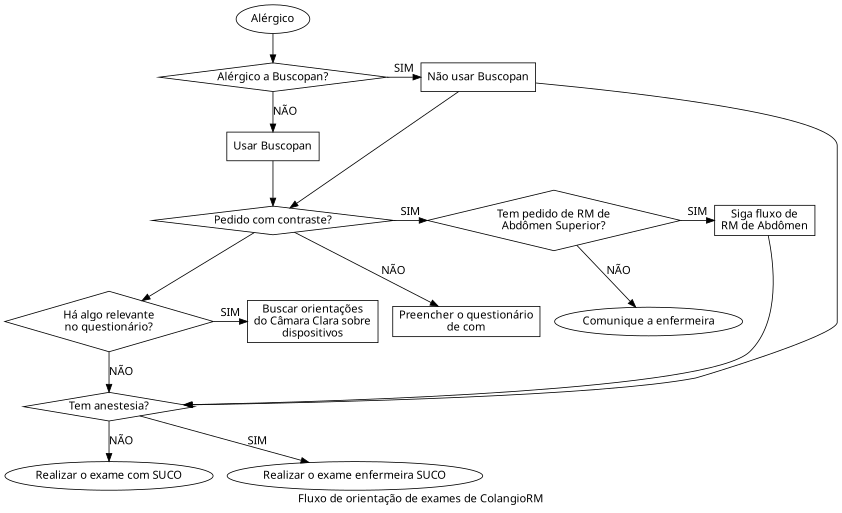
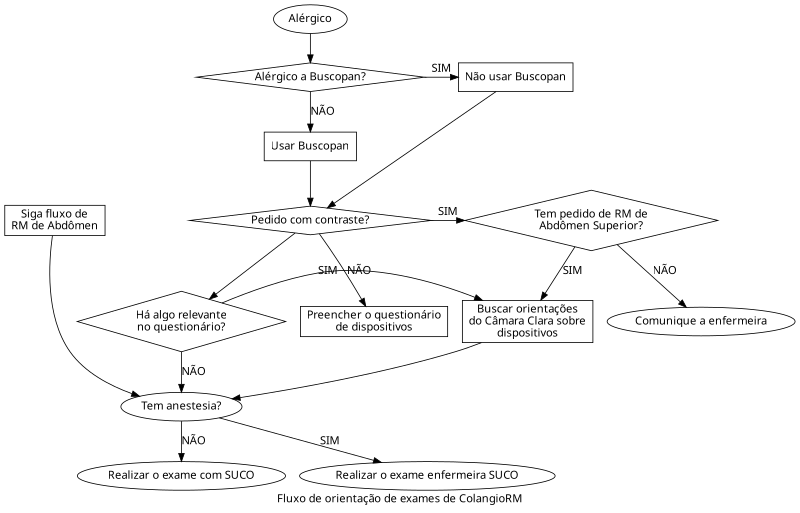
  digraph {
    fontname="Noto Sans"
    label="Fluxo de orientação de exames de ColangioRM"
    node [fontname="Noto Sans" shape=diamond]
    edge [fontname="Noto Sans"]
    n1 [label="Alérgico a Buscopan?"]
    n2 [label="Não usar Buscopan" shape=box]
    n3 [label="Pedido com contraste?"]
    n4 [label="Tem pedido de RM de\nAbdômen Superior?"]
    n5 [label="Siga fluxo de\nRM de Abdômen" shape=box]
    n6 [label="Comunique a enfermeira" shape=""]
-   n7 [label="Preencher o questionário\nde com" shape=box]
+   n7 [label="Preencher o questionário\nde dispositivos" shape=box]
    n8 [label="Há algo relevante\nno questionário?"]
    n9 [label="Buscar orientações\ndo Câmara Clara sobre\ndispositivos" shape=box]
    n10 [label="Realizar o exame com SUCO" shape=""]
    n11 [label="Realizar o exame enfermeira SUCO" shape=""]
    n12 [label="Usar Buscopan" shape=box]
-   n13 [label="Tem anestesia?"]
+   n13 [label="Tem anestesia?" shape=ellipse]
    n14 [label="Alérgico" shape=""]
    subgraph sub_1 {
      rank=same
      n1
      n2
    }
    subgraph sub_2 {
      rank=same
      n3
      n4
      n5
    }
    subgraph sub_3 {
      rank=same
      n6
      n7
    }
    subgraph sub_4 {
      rank=same
      n8
      n9
    }
    subgraph sub_5 {
      rank=same
      n10
      n11
    }
    n1 -> n2 [label=SIM]
    n1 -> n12 [label="NÃO" weight=10]
    n2 -> n3
    n3 -> n4 [label=SIM weight=5]
    n3 -> n7 [label="NÃO" weight=10]
    n3 -> n8 [weight=10]
-   n4 -> n5 [label=SIM]
+   n4 -> n9 [label=SIM]
    n4 -> n6 [label="NÃO"]
    n5 -> n13
    n8 -> n9 [label=SIM]
    n8 -> n13 [label="NÃO" weight=10]
-   n2 -> n13
+   n9 -> n13
    n12 -> n3 [weight=10]
    n13 -> n10 [label="NÃO" weight=10]
    n13 -> n11 [label=SIM]
    n14 -> n1
  }
